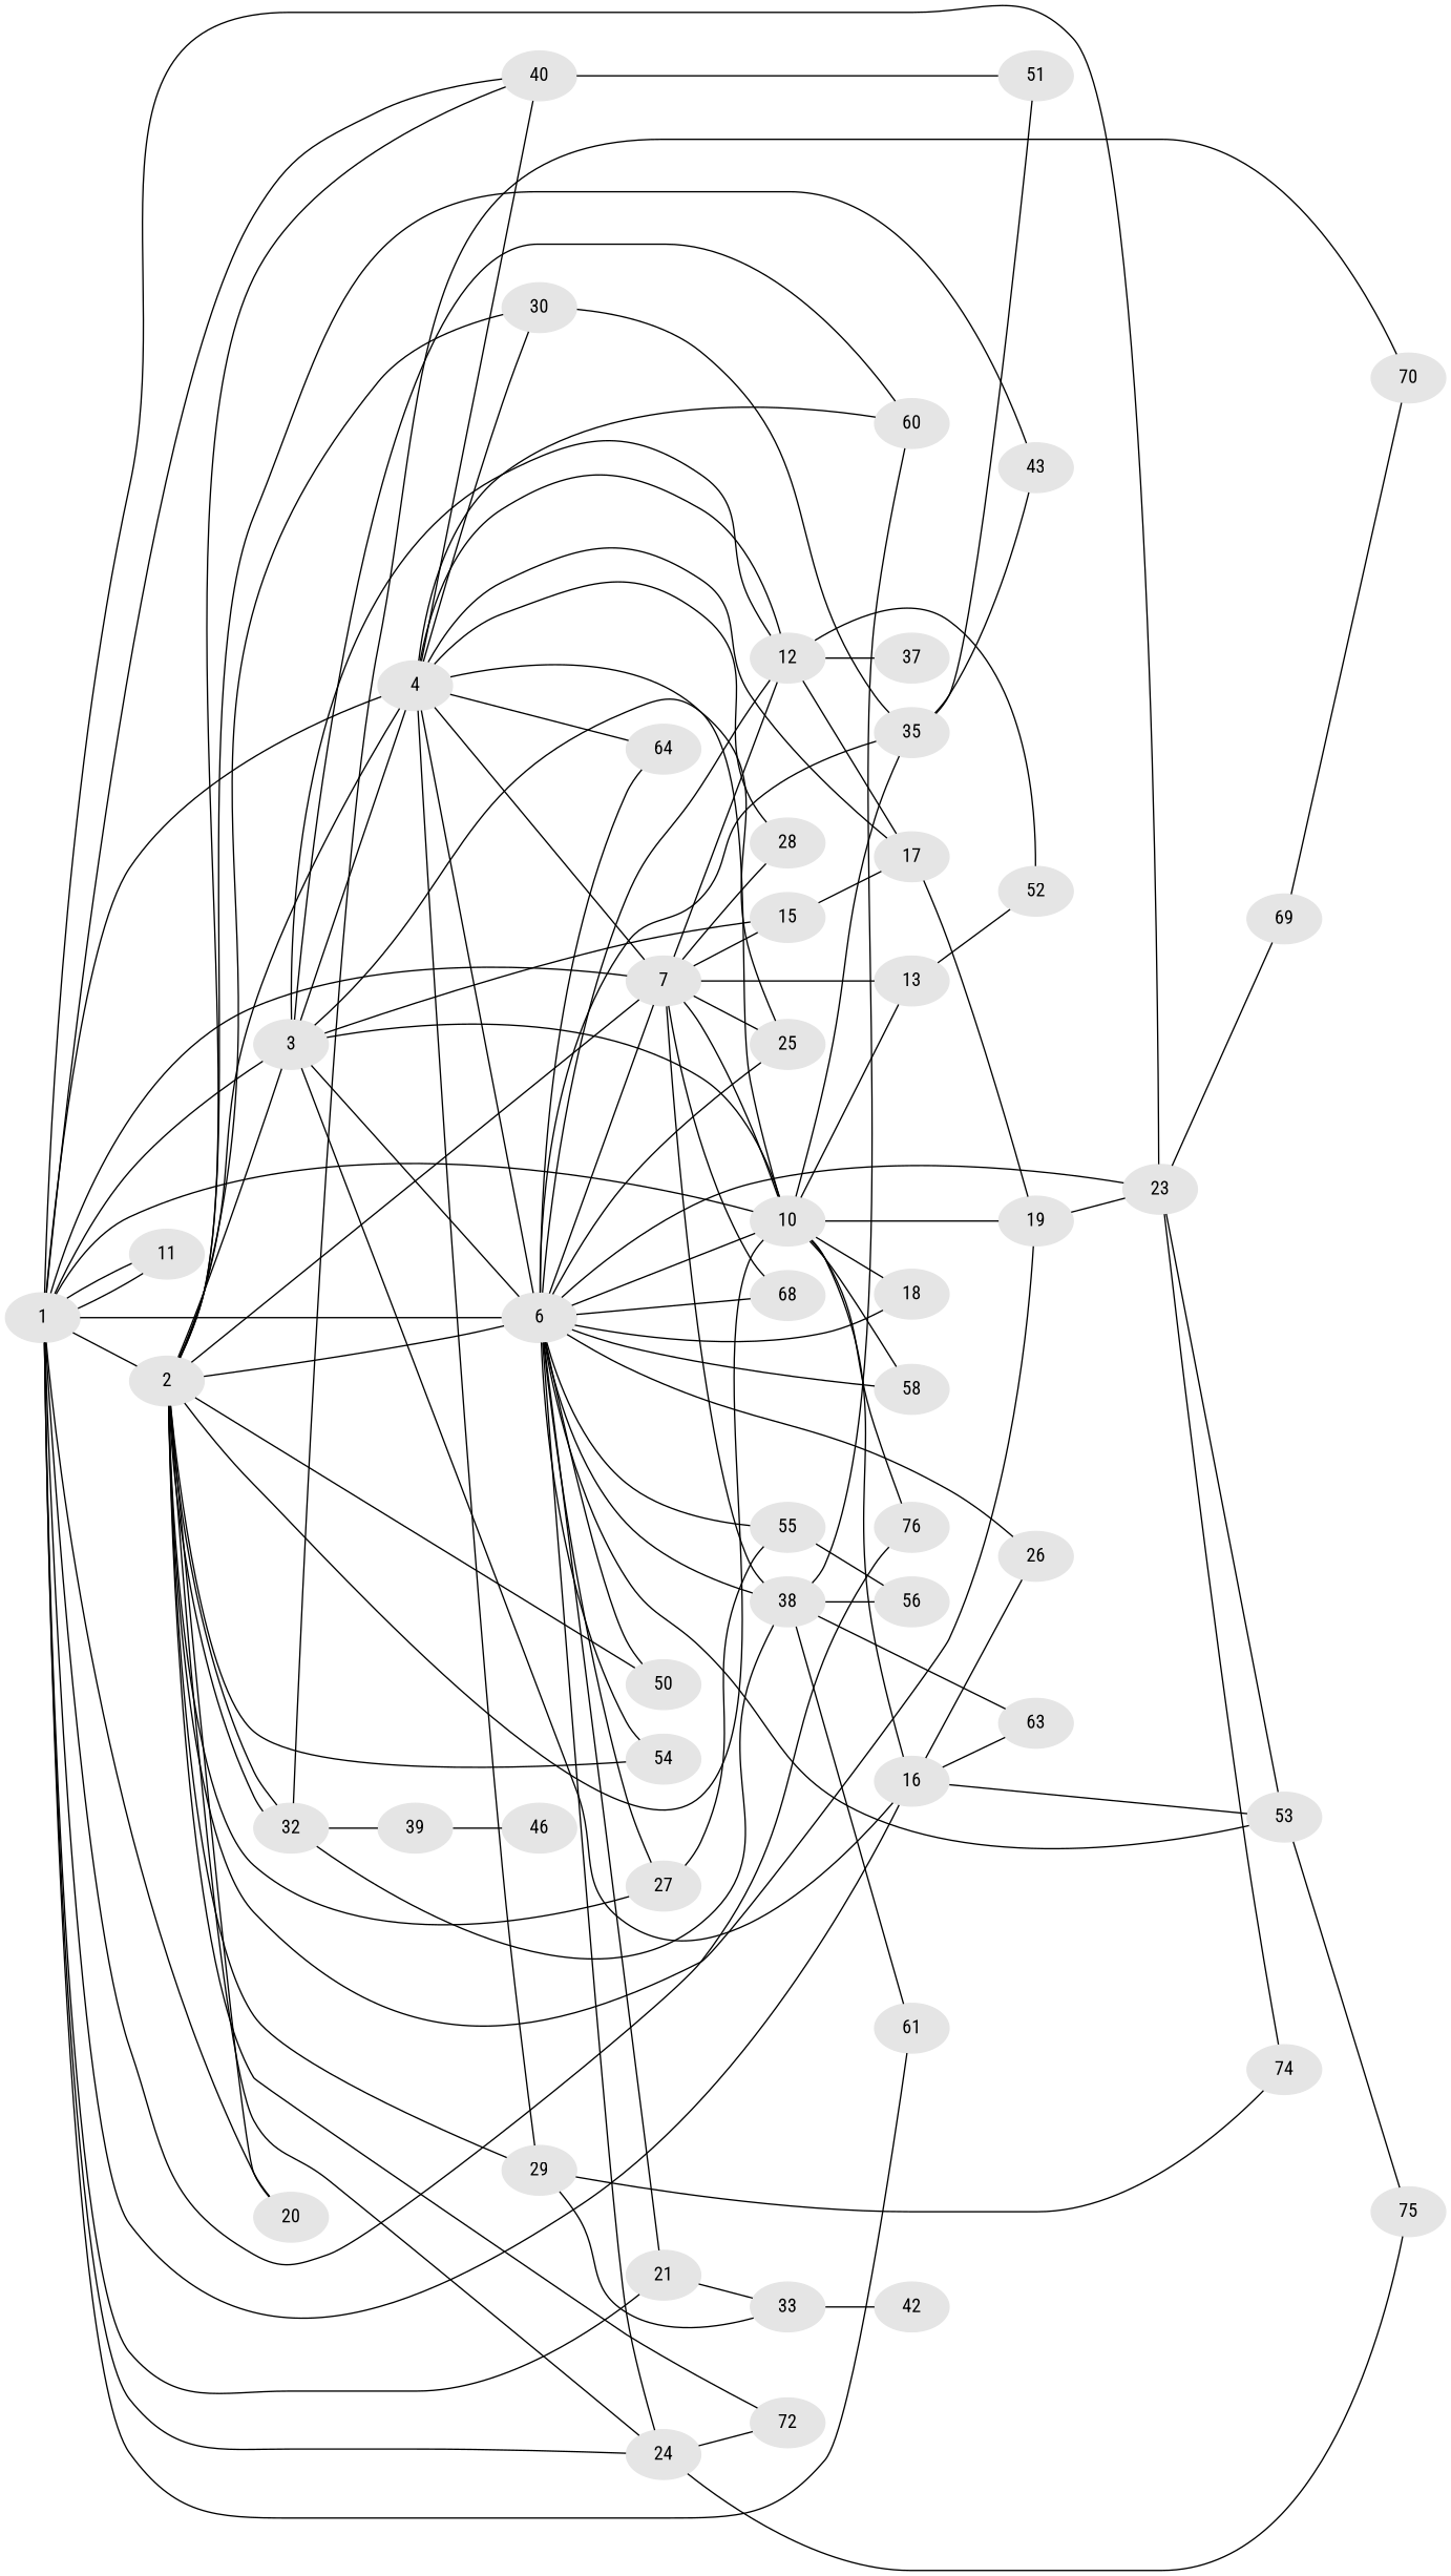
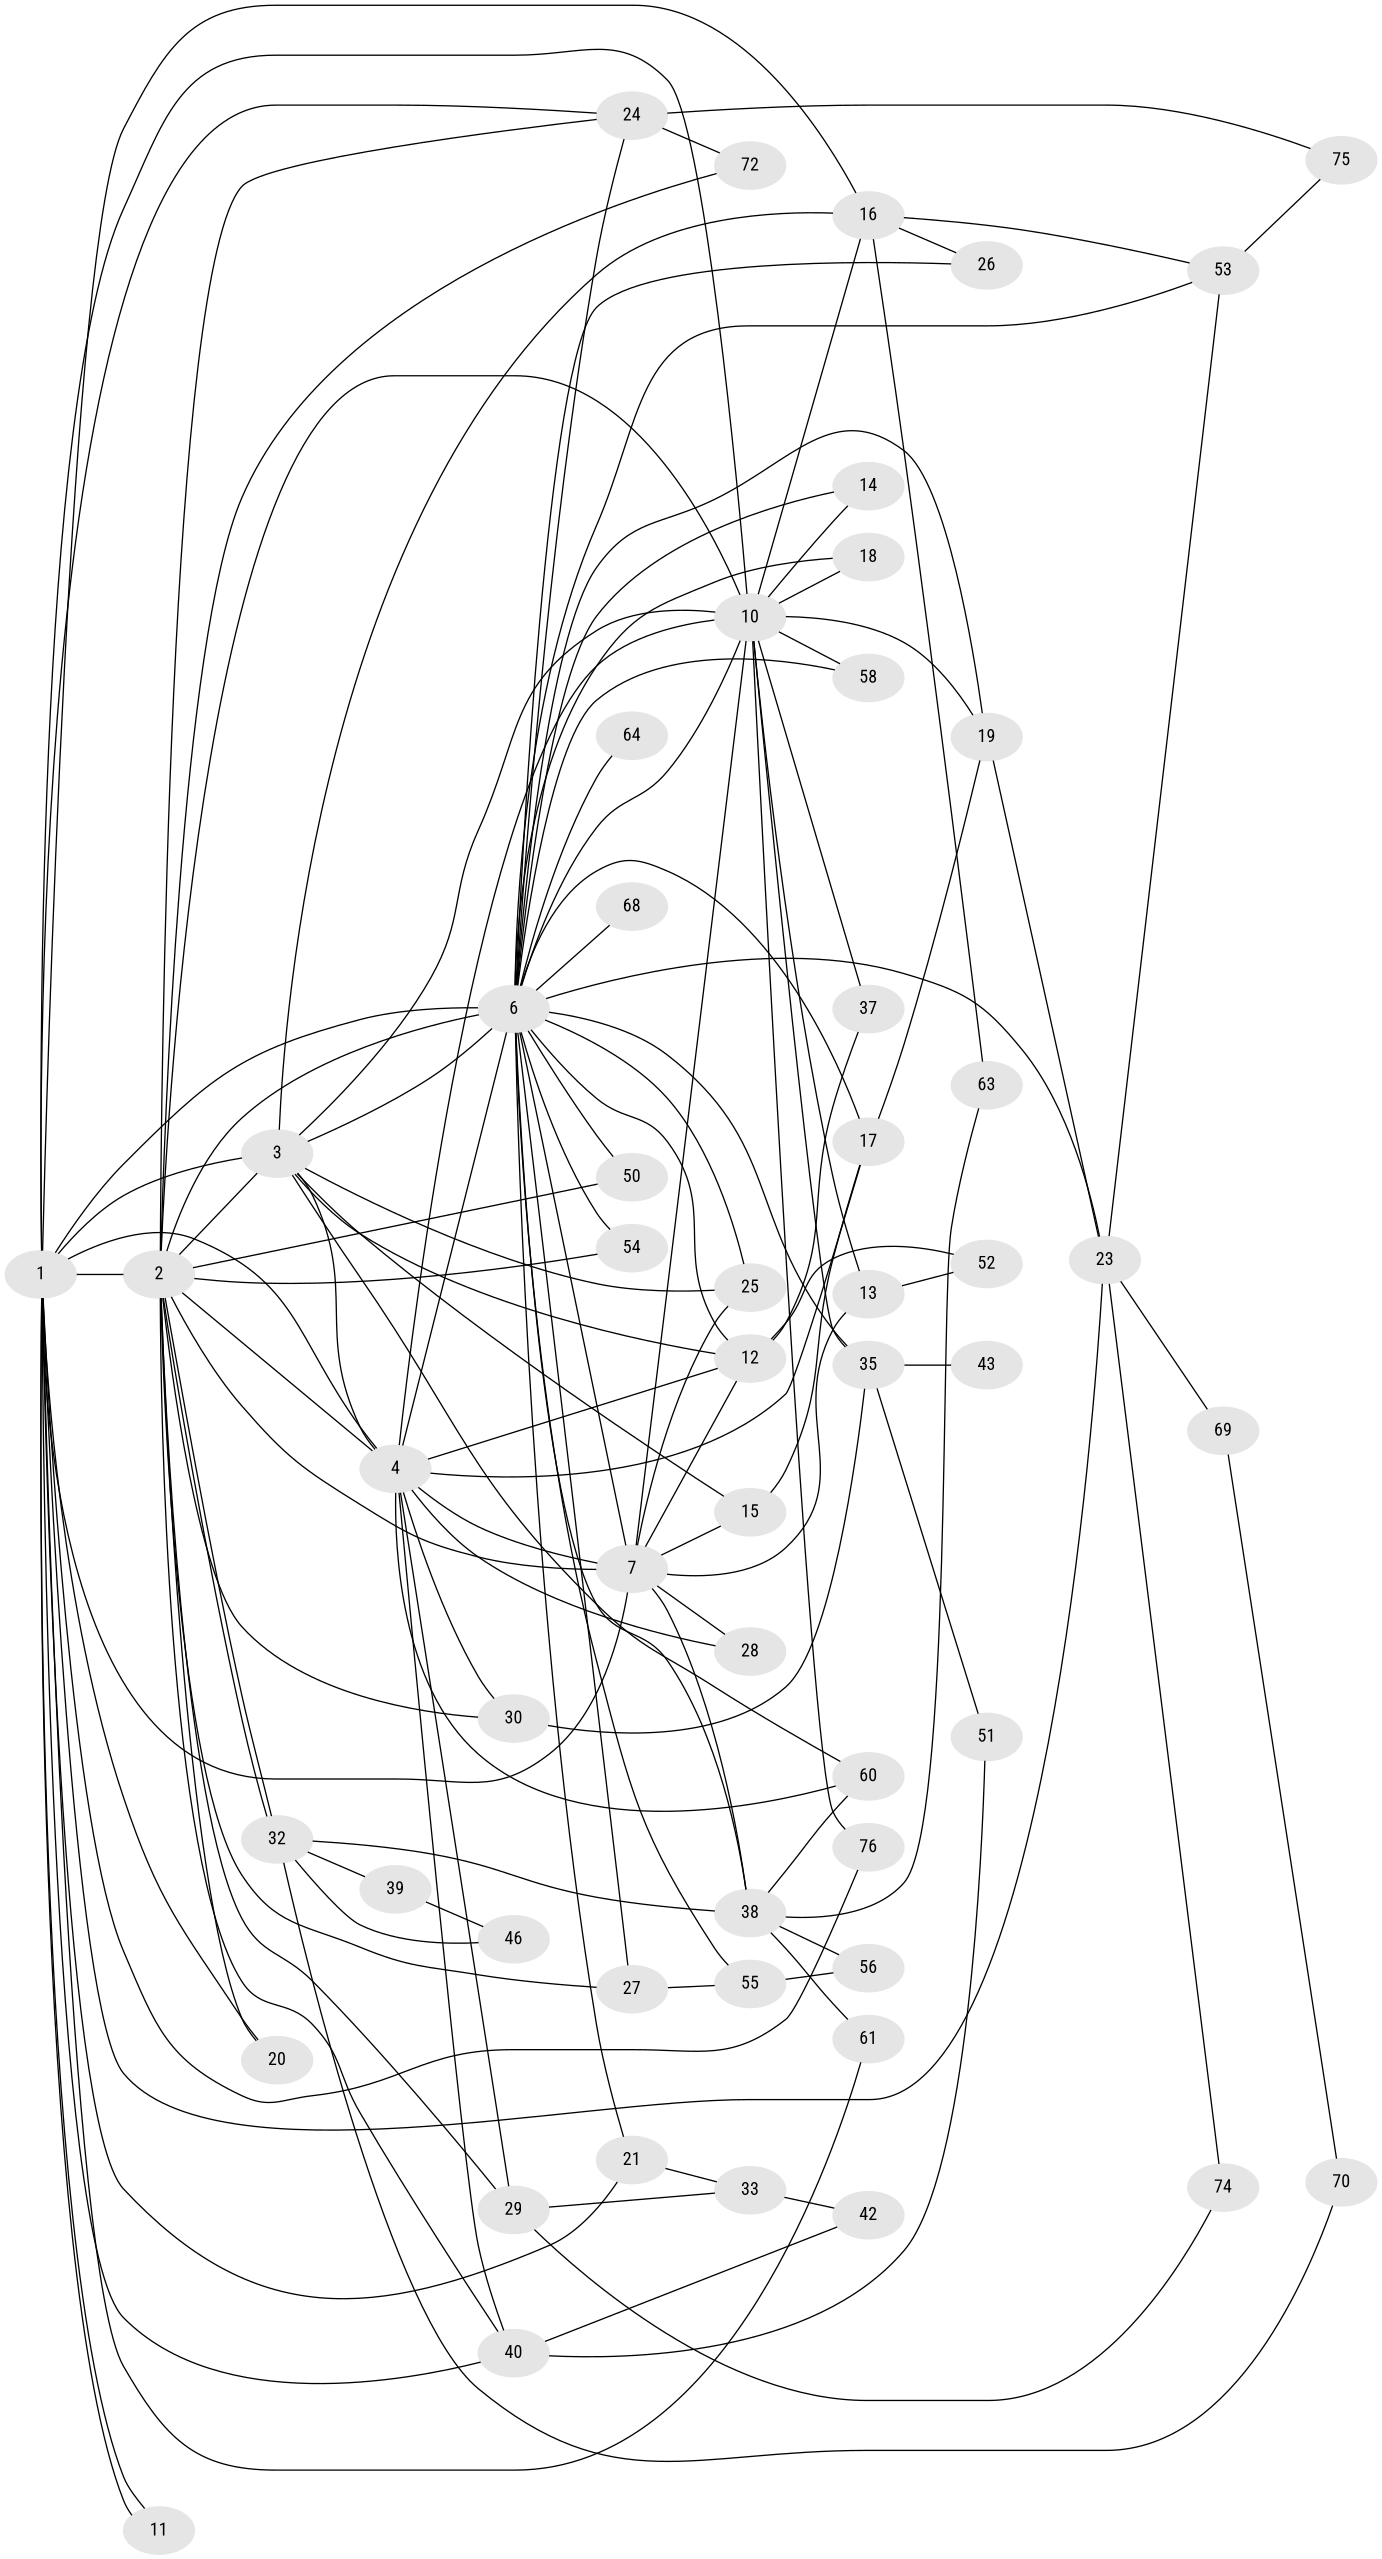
  graph {
    fontname="Roboto Condensed"
    rankdir=LR
    node [color=gray90 fontname="Roboto Condensed" style=filled]
    edge [fontname="Roboto Condensed"]
    1 [super="+9"]
    2 [super="+5"]
    3 [super="+44"]
    4 [super="+71"]
    6 [super="+8"]
    7 [super="+59"]
    10 [super="+66"]
    11
    16 [super="+48"]
    20
    21
    23 [super="+36"]
    24 [super="+73"]
    40 [super="+65"]
    61
    76
    19
    27
    29
    30 [super="+43"]
    32 [super="+62"]
    n22 [label=43]
    50
    54
    72
    15 [super="+34"]
    25 [super="+31"]
    60 [super="+67"]
    12 [super="+22"]
    17 [super="+49"]
    28
    64
+   14
    18
    26
    35 [super="+47"]
    38 [super="+41"]
    53 [super="+57"]
    55
    58
    68
    13
    37
    63
    33
    69
    74
    75
    42
    51
    39
    46
    70
    52
    56
    1 -- 2 [weight=4]
    1 -- 3 [weight=2]
    1 -- 4 [weight=2]
    1 -- 6 [weight=4]
    1 -- 7 [weight=2]
    1 -- 10 [weight=2]
    1 -- 11
    1 -- 11
    1 -- 16
    1 -- 20
    1 -- 21
    1 -- 23
    1 -- 24
    1 -- 40
    1 -- 61
    1 -- 76
    2 -- 3 [weight=2]
    2 -- 4 [weight=2]
    2 -- 6 [weight=4]
    2 -- 7 [weight=2]
    2 -- 10 [weight=2]
    2 -- 20
    2 -- 24
    2 -- 40
-   2 -- 19
+   6 -- 19
    2 -- 27
    2 -- 29
    2 -- 30
    2 -- 32
    2 -- 32
-   2 -- n22
    2 -- 50
    2 -- 54
    2 -- 72
    3 -- 4 [weight=2]
    3 -- 6 [weight=2]
    3 -- 10 [weight=2]
    3 -- 16
    3 -- 15
    3 -- 25
    3 -- 60
    3 -- 12
    4 -- 6 [weight=2]
    4 -- 7
    4 -- 10 [weight=2]
    4 -- 40
    4 -- 29
    4 -- 30
    4 -- 60
    4 -- 12
    4 -- 17
    4 -- 28
-   4 -- 64
    6 -- 7 [weight=3]
    6 -- 10 [weight=2]
    6 -- 21
    6 -- 23
    6 -- 24
    6 -- 27
    6 -- 50
    6 -- 54
    6 -- 25
    6 -- 12
-   12 -- 17
+   6 -- 17
    6 -- 64
+   6 -- 14
    6 -- 18
    6 -- 26
    6 -- 35
    6 -- 38 [weight=2]
    6 -- 53
    6 -- 55
    6 -- 58
    6 -- 68
    7 -- 10
    7 -- 15
    7 -- 25
    7 -- 12
    7 -- 28
    7 -- 38
-   7 -- 68
    7 -- 13
    10 -- 16
    10 -- 76
    10 -- 19
+   10 -- 14
    10 -- 18
    10 -- 35 [weight=2]
    10 -- 58
    10 -- 13
+   10 -- 37
    16 -- 26
    16 -- 53
    16 -- 63
    21 -- 33
    23 -- 53
    23 -- 69
    23 -- 74
    24 -- 72
    24 -- 75
+   40 -- 42
    40 -- 51
    19 -- 23
    27 -- 55
    29 -- 33
    29 -- 74
    30 -- 35
    32 -- 38
    32 -- 39
+   32 -- 46
    32 -- 70
    15 -- 17
    12 -- 37
    12 -- 52
    17 -- 19
    35 -- n22
    35 -- 51
    38 -- 61
    38 -- 60
    38 -- 63
    38 -- 56
    53 -- 75
    55 -- 56
    13 -- 52
    33 -- 42
    69 -- 70
    39 -- 46
  }
